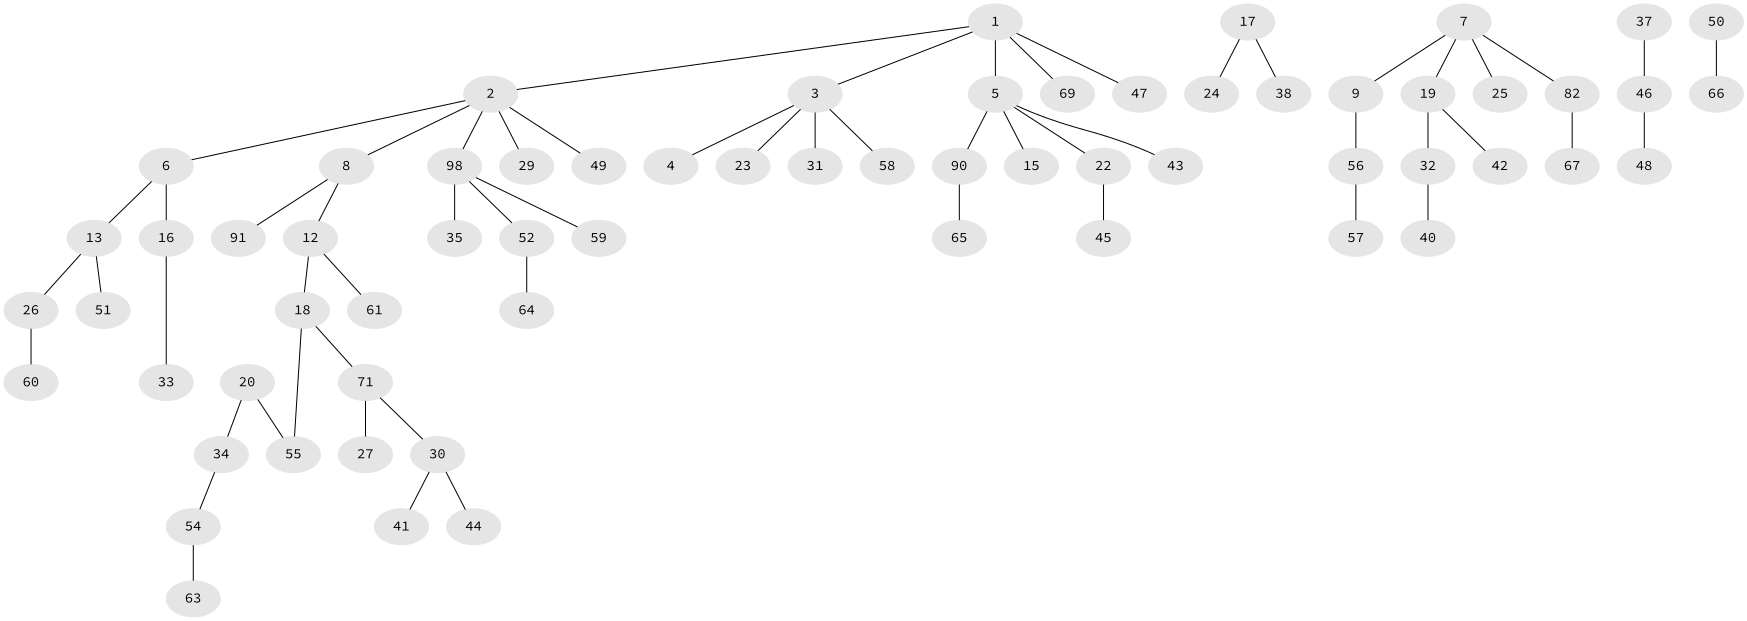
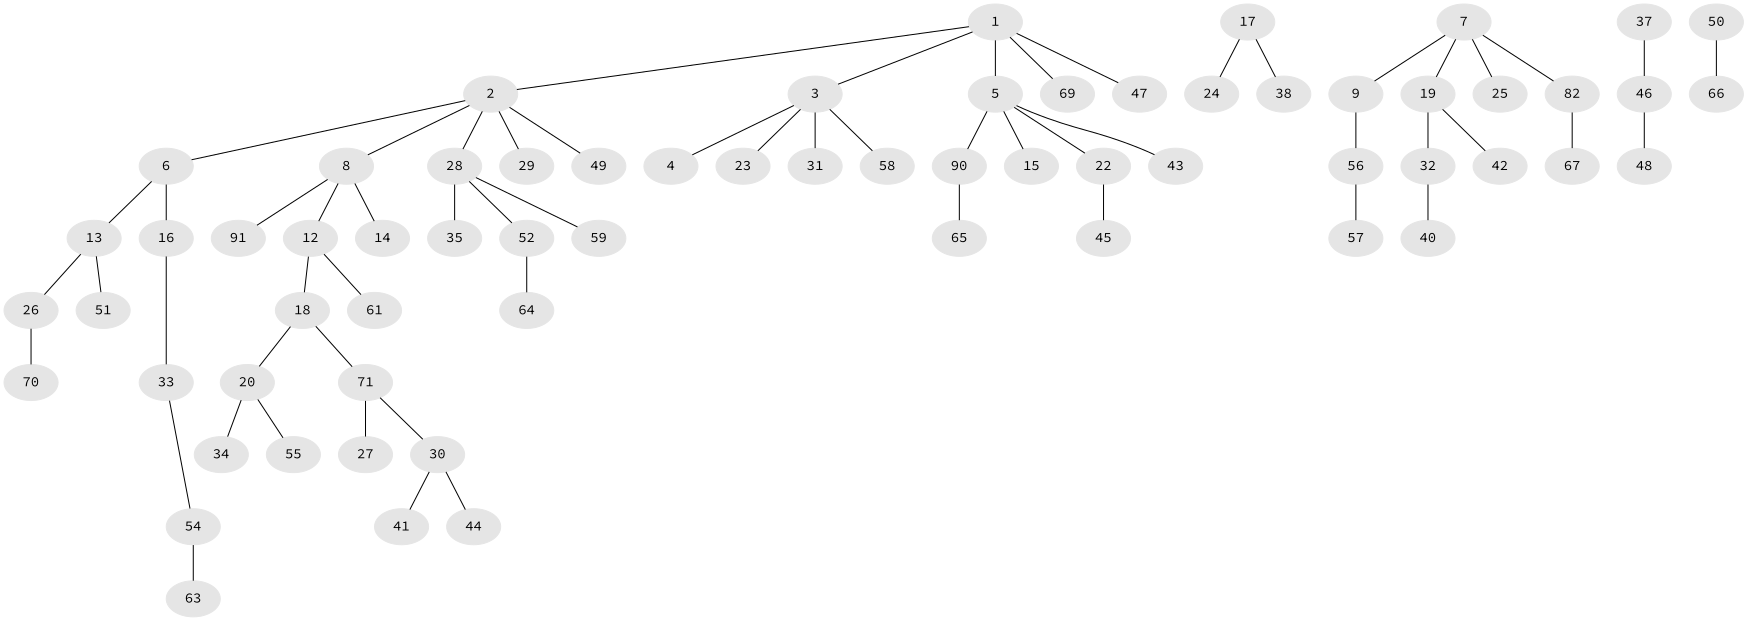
  graph {
    fontname="Source Code Pro"
    node [color=gray90 fontname="Source Code Pro" style=filled]
    edge [fontname="Source Code Pro"]
    1
    2
    3
    5
    n5 [label=69]
    47
    6
    8
-   28 [label=98]
+   28
    29
    49
    4
    23
    31
    58
    n16 [label=90]
    15
    22
    43
    17
    24
    38
    13
    16
    n25 [label=91]
    12
+   14
    35
    52
    59
    7
    9
    19
    25
    n35 [label=82]
    65
    45
    26
    51
    33
    56
    32
    42
    67
    18
    61
    57
    20
    n49 [label=71]
-   60
+   60 [label=70]
    34
    55
    27
    30
    40
    54
    41
    44
    64
    63
    37
    46
    50
    66
    48
    1 -- 2
    1 -- 3
    1 -- 5
    1 -- n5
    1 -- 47
    2 -- 6
    2 -- 8
    2 -- 28
    2 -- 29
    2 -- 49
    3 -- 4
    3 -- 23
    3 -- 31
    3 -- 58
    5 -- n16
    5 -- 15
    5 -- 22
    5 -- 43
    6 -- 13
    6 -- 16
    8 -- n25
    8 -- 12
+   8 -- 14
    28 -- 35
    28 -- 52
    28 -- 59
    n16 -- 65
    22 -- 45
    17 -- 24
    17 -- 38
    13 -- 26
    13 -- 51
    16 -- 33
    12 -- 18
    12 -- 61
    52 -- 64
    7 -- 9
    7 -- 19
    7 -- 25
    7 -- n35
    9 -- 56
    19 -- 32
    19 -- 42
    n35 -- 67
    26 -- 60
    56 -- 57
    32 -- 40
-   18 -- 55
+   18 -- 20
    18 -- n49
    20 -- 34
    20 -- 55
    n49 -- 27
    n49 -- 30
-   34 -- 54
+   33 -- 54
    30 -- 41
    30 -- 44
    54 -- 63
    37 -- 46
    46 -- 48
    50 -- 66
  }
